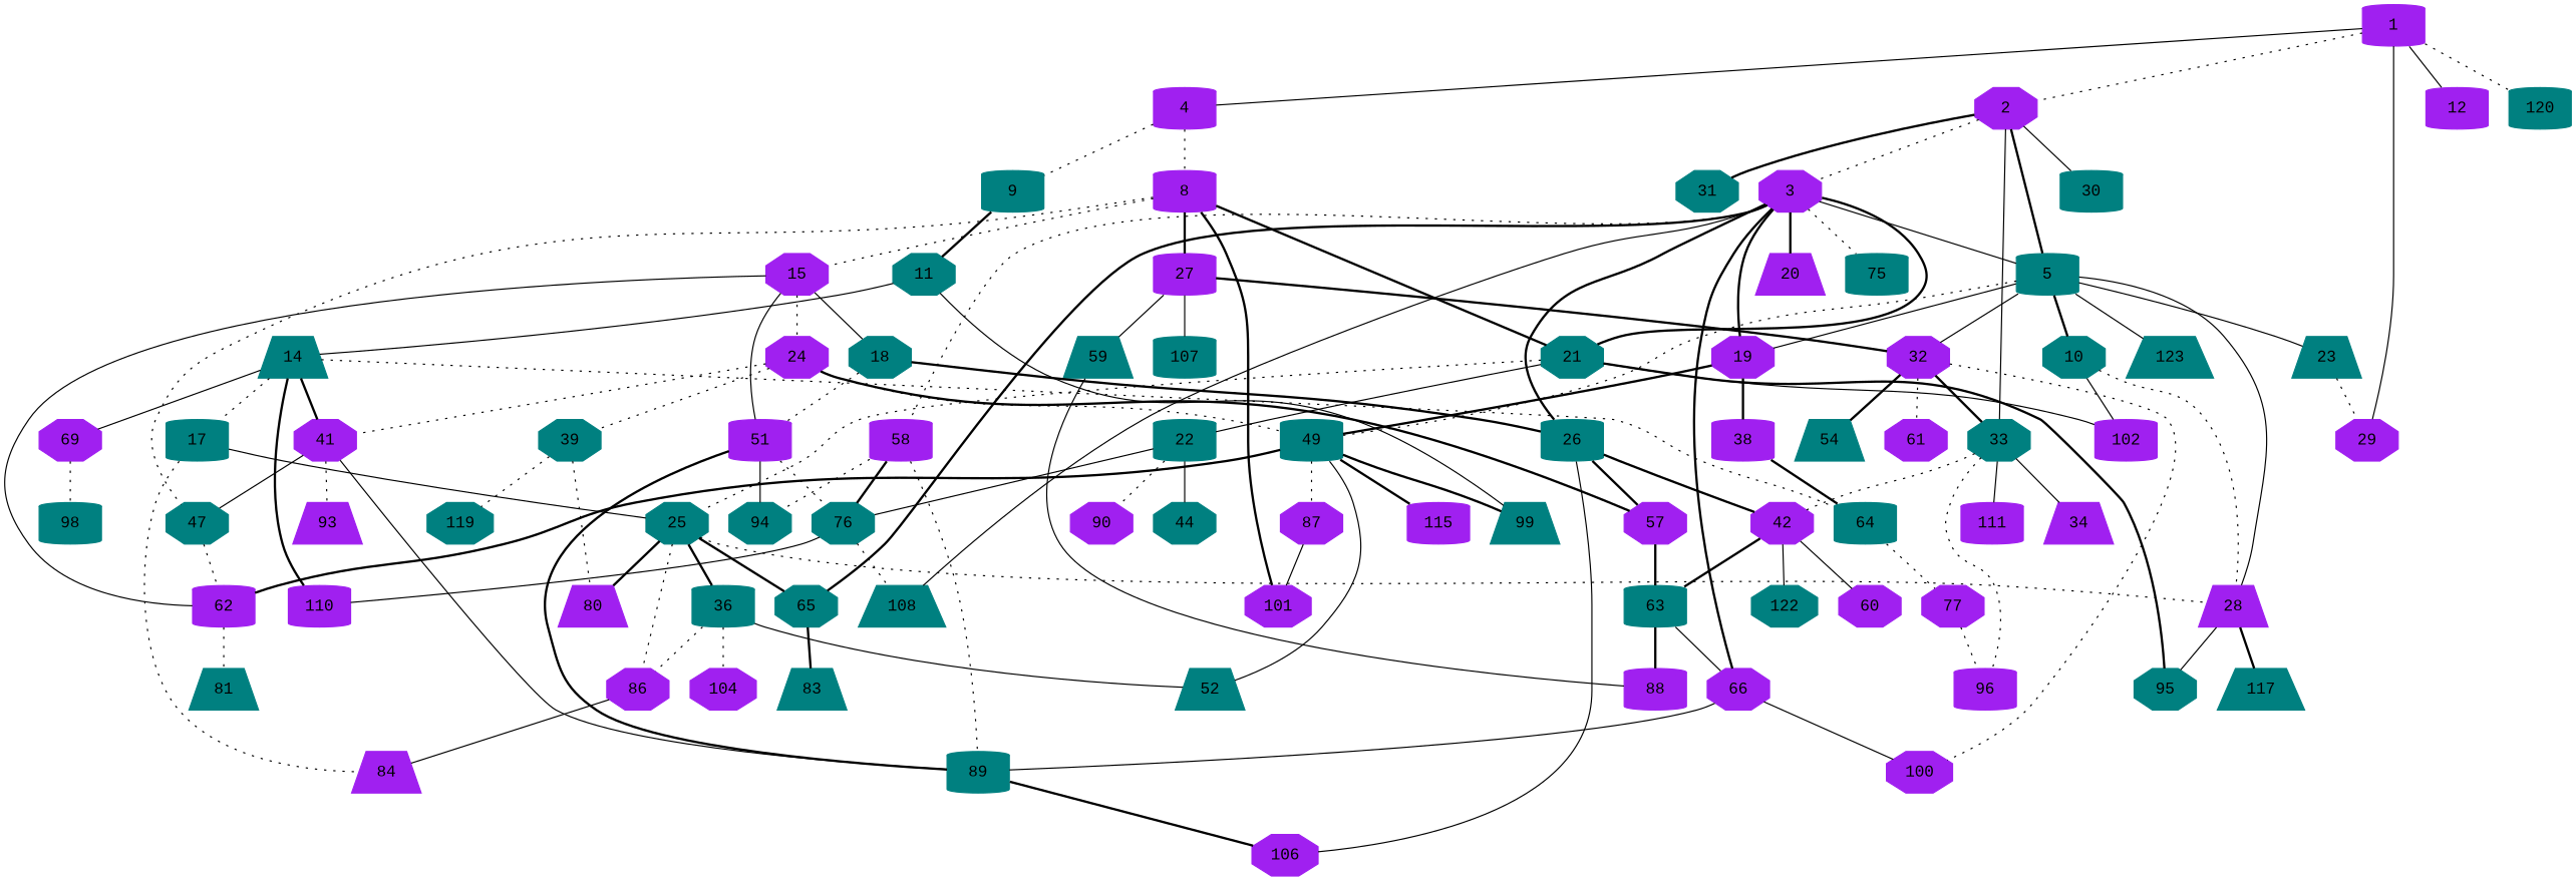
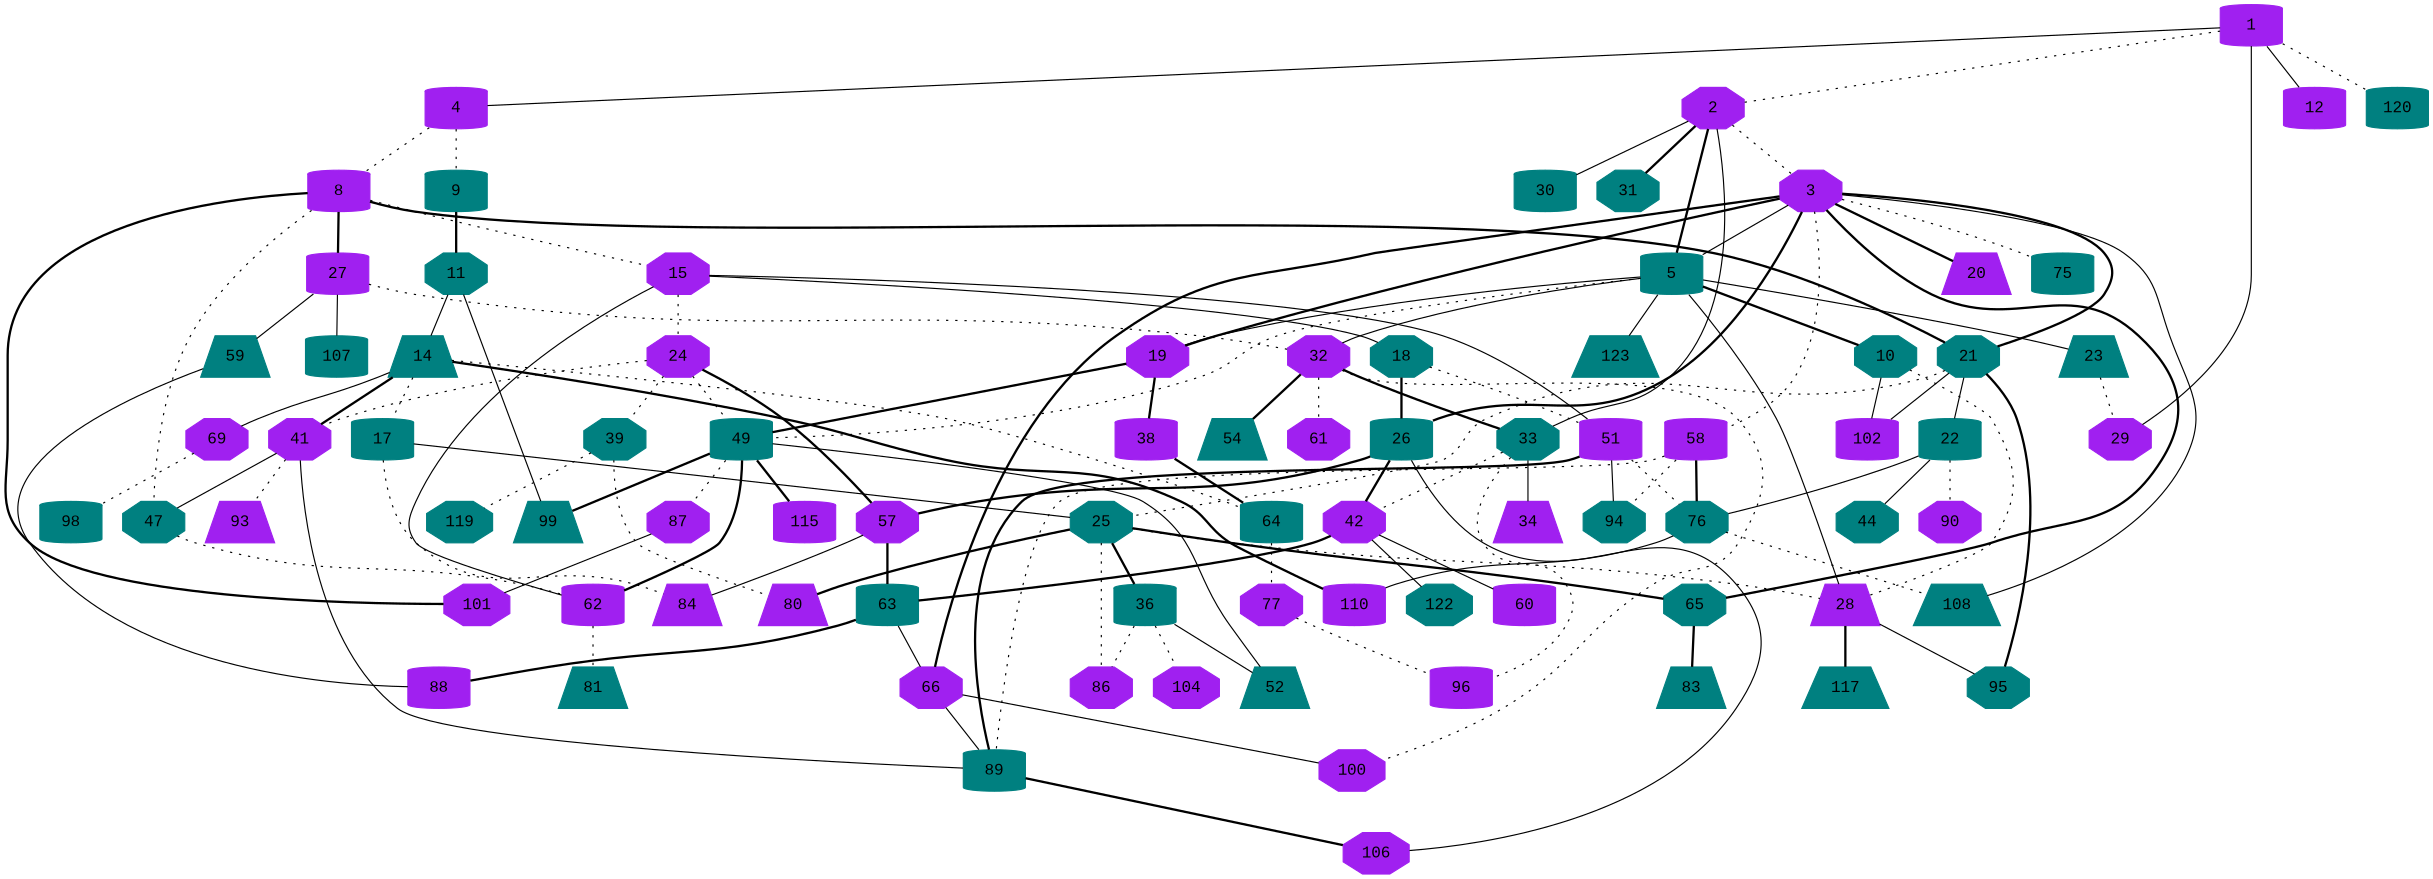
  graph {
    fontname="Liberation Mono"
    node [color=purple fontname="Liberation Mono" shape=octagon style=filled]
    edge [fontname="Liberation Mono" style=dotted]
    1 [shape=cylinder super="+92"]
    2
    4 [shape=cylinder]
    12 [shape=cylinder]
    29
    120 [color=teal shape=cylinder]
    3 [super="+7+46"]
    5 [color=teal shape=cylinder super="+6+16"]
    30 [color=teal shape=cylinder]
    31 [color=teal]
    33 [color=teal super="+37"]
    8 [shape=cylinder]
    9 [color=teal shape=cylinder super="+48"]
    19
    20 [shape=trapezium]
    21 [color=teal super="+82"]
    26 [color=teal shape=cylinder super="+74"]
    58 [shape=cylinder super="+113"]
    65 [color=teal super="+71"]
    66 [super="+73"]
    75 [color=teal shape=cylinder]
    108 [color=teal shape=trapezium]
    10 [color=teal]
    23 [color=teal shape=trapezium]
    28 [shape=trapezium]
    32 [super="+35"]
    49 [color=teal shape=cylinder super="+78"]
    123 [color=teal shape=trapezium]
    42 [super="+50"]
    34 [shape=trapezium]
    96 [shape=cylinder]
-   111 [shape=cylinder]
    38 [shape=cylinder super="+45"]
    102 [shape=cylinder]
    25 [color=teal]
    22 [color=teal shape=cylinder]
    95 [color=teal]
    57
    106
    76 [color=teal super="+79+112"]
    89 [color=teal shape=cylinder]
    94 [color=teal super="+97"]
    83 [color=teal shape=trapezium]
    100
    15
    27 [shape=cylinder super="+40+43"]
    47 [color=teal super="+56"]
    101
    11 [color=teal]
    117 [color=teal shape=trapezium]
    54 [color=teal shape=trapezium]
    61
    99 [color=teal shape=trapezium]
    62 [shape=cylinder super="+70"]
    52 [color=teal shape=trapezium]
    87
    115 [shape=cylinder]
    18 [color=teal]
    24
    51 [shape=cylinder super="+55+53"]
    59 [color=teal shape=trapezium]
    107 [color=teal shape=cylinder]
    14 [color=teal shape=trapezium]
    17 [color=teal shape=cylinder]
    41 [super="+72"]
    64 [color=teal shape=cylinder super="+67"]
    69
    110 [shape=cylinder]
    84 [shape=trapezium]
    93 [shape=trapezium]
    77
    98 [color=teal shape=cylinder]
    39 [color=teal]
    81 [color=teal shape=trapezium super="+121"]
    36 [color=teal shape=cylinder]
    80 [shape=trapezium super="+85"]
    86
    44 [color=teal]
    90
    119 [color=teal]
    63 [color=teal shape=cylinder]
    104
-   60
+   60 [shape=cylinder]
    122 [color=teal]
    88 [shape=cylinder]
    1 -- 2
    1 -- 4 [style=solid]
    1 -- 12 [style=solid]
    1 -- 29 [style=solid]
    1 -- 120
    2 -- 3
    2 -- 5 [style=bold]
    2 -- 30 [style=solid]
    2 -- 31 [style=bold]
    2 -- 33 [style=solid]
    4 -- 8
    4 -- 9
    3 -- 5 [style=solid weight=2]
    3 -- 19 [style=bold]
    3 -- 20 [style=bold]
    3 -- 21 [style=bold]
    3 -- 26 [style=bold]
    3 -- 58
    3 -- 65 [style=bold]
    3 -- 66 [style=bold]
    3 -- 75
    3 -- 108 [style=solid]
    5 -- 19 [style=solid]
    5 -- 10 [style=bold]
    5 -- 23 [style=solid]
    5 -- 28 [style=solid]
    5 -- 32 [style=solid]
    5 -- 49
    5 -- 123 [style=solid]
    33 -- 42
    33 -- 34 [style=solid]
    33 -- 96
-   33 -- 111 [style=solid]
    8 -- 21 [style=bold]
    8 -- 15
    8 -- 27 [style=bold]
    8 -- 47
    8 -- 101 [style=bold]
    9 -- 11 [style=bold]
    19 -- 49 [style=bold]
    19 -- 38 [style=bold]
    21 -- 102 [style=solid]
    21 -- 25
    21 -- 22 [style=solid]
    21 -- 95 [style=bold]
    26 -- 42 [style=bold weight=2]
    26 -- 57 [style=bold]
    26 -- 106 [style=solid]
    58 -- 76 [style=bold]
    58 -- 89
    58 -- 94
    65 -- 83 [style=bold]
    66 -- 89 [style=solid]
    66 -- 100 [style=solid]
    10 -- 28
    10 -- 102 [style=solid]
    23 -- 29
    28 -- 95 [style=solid]
    28 -- 117 [style=bold]
    32 -- 33 [style=bold]
    32 -- 100
    32 -- 54 [style=bold]
    32 -- 61
    49 -- 99 [style=bold]
    49 -- 62 [style=bold weight=2]
    49 -- 52 [style=solid]
    49 -- 87
    49 -- 115 [style=bold]
    42 -- 63 [style=bold]
    42 -- 60 [style=solid]
    42 -- 122 [style=solid]
    38 -- 64 [style=bold]
    25 -- 65 [style=bold]
    25 -- 28
    25 -- 36 [style=bold]
    25 -- 80 [style=bold]
    25 -- 86
    22 -- 76 [style=solid]
    22 -- 44 [style=solid]
    22 -- 90
-   86 -- 84 [style=solid]
+   57 -- 84 [style=solid]
    57 -- 63 [style=bold]
    76 -- 108
    76 -- 110 [style=solid]
    89 -- 106 [style=bold]
    15 -- 62 [style=solid]
    15 -- 18 [style=solid]
    15 -- 24
    15 -- 51 [style=solid]
-   27 -- 32 [style=bold]
+   27 -- 32
    27 -- 59 [style=solid]
    27 -- 107 [style=solid]
    47 -- 62
    11 -- 99 [style=solid]
    11 -- 14 [style=solid]
    62 -- 81
    87 -- 101 [style=solid]
    18 -- 26 [style=bold]
    18 -- 51
    24 -- 49
    24 -- 57 [style=bold]
    24 -- 41
    24 -- 39
    51 -- 76
    51 -- 89 [style=bold]
    51 -- 94 [style=solid]
    59 -- 88 [style=solid]
    14 -- 17
    14 -- 41 [style=bold]
    14 -- 64
    14 -- 69 [style=solid]
    14 -- 110 [style=bold]
    17 -- 25 [style=solid]
    17 -- 84
    41 -- 89 [style=solid]
    41 -- 47 [style=solid weight=2]
    41 -- 93
    64 -- 77
    69 -- 98
    77 -- 96
    39 -- 80
    39 -- 119
    36 -- 52 [style=solid]
    36 -- 86
    36 -- 104
    63 -- 66 [style=solid]
    63 -- 88 [style=bold]
  }
